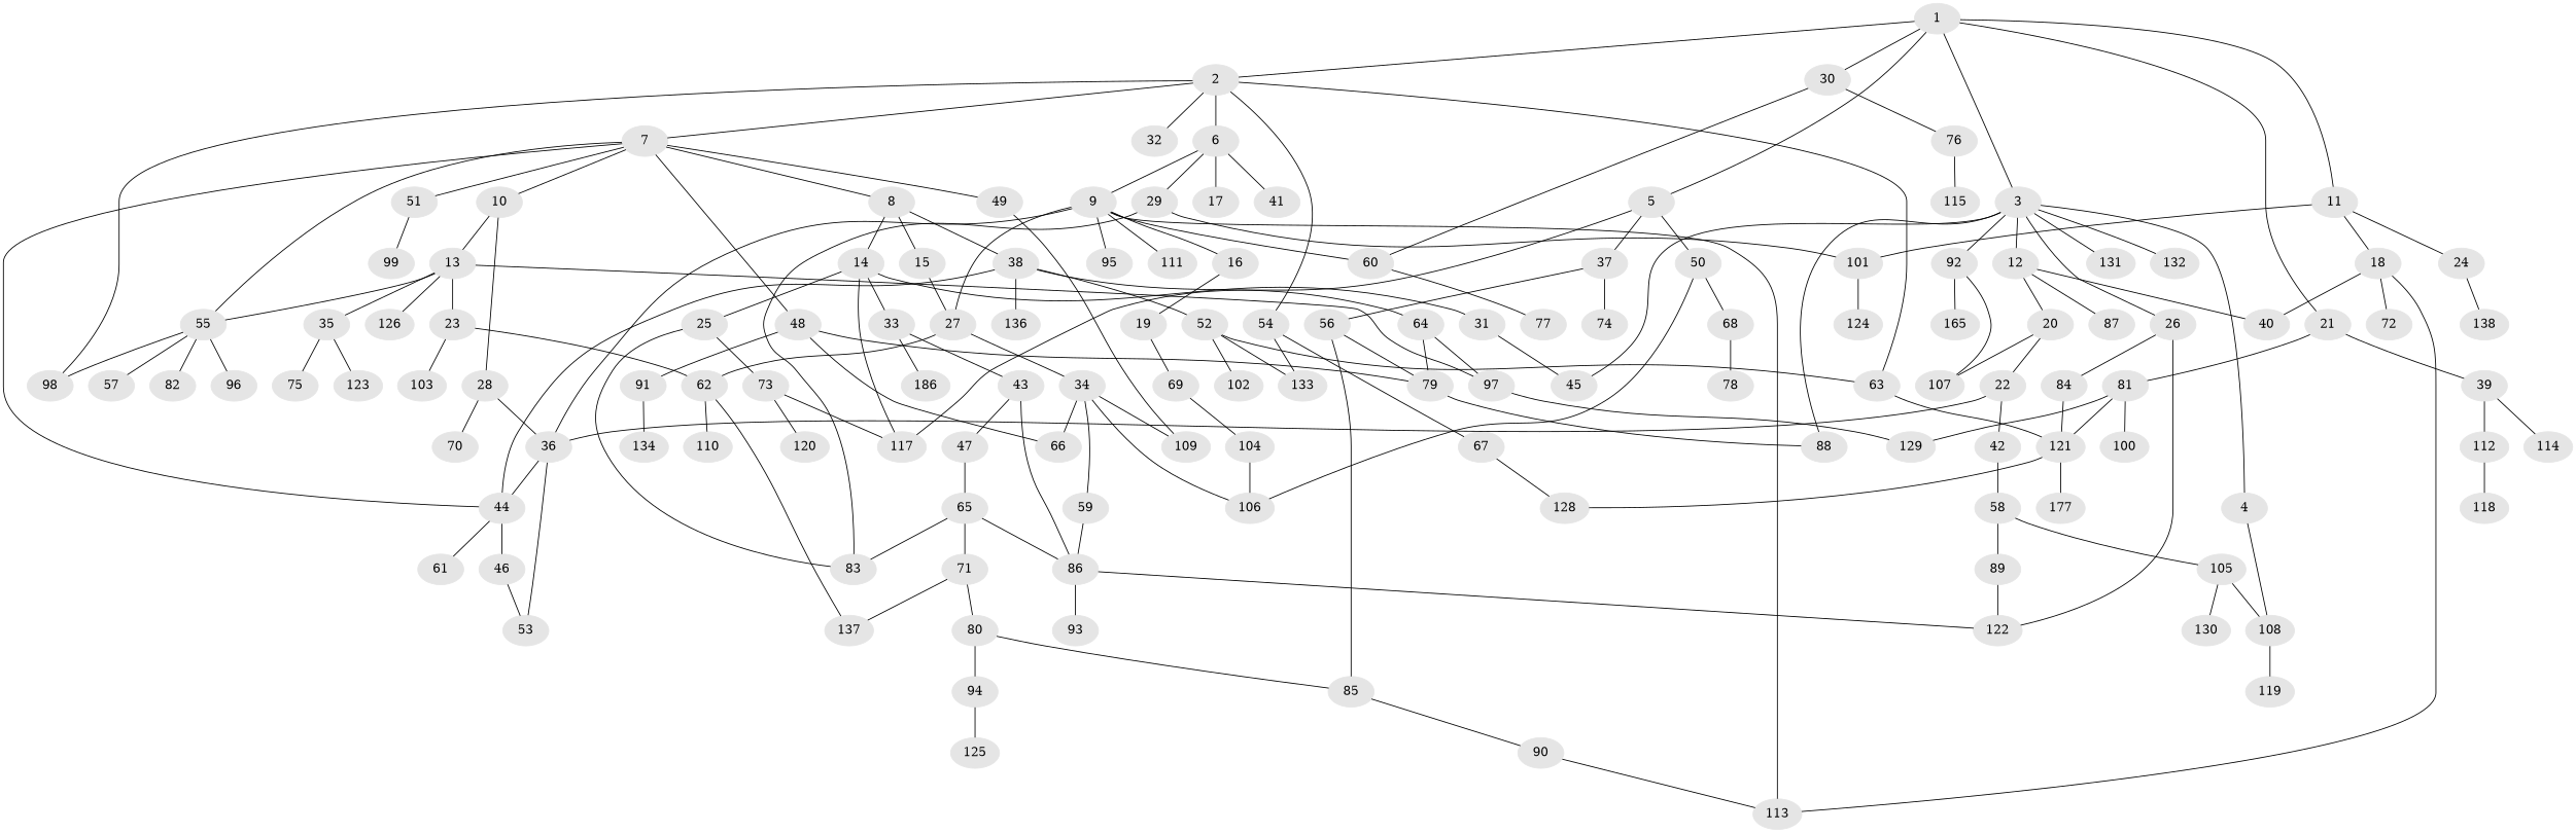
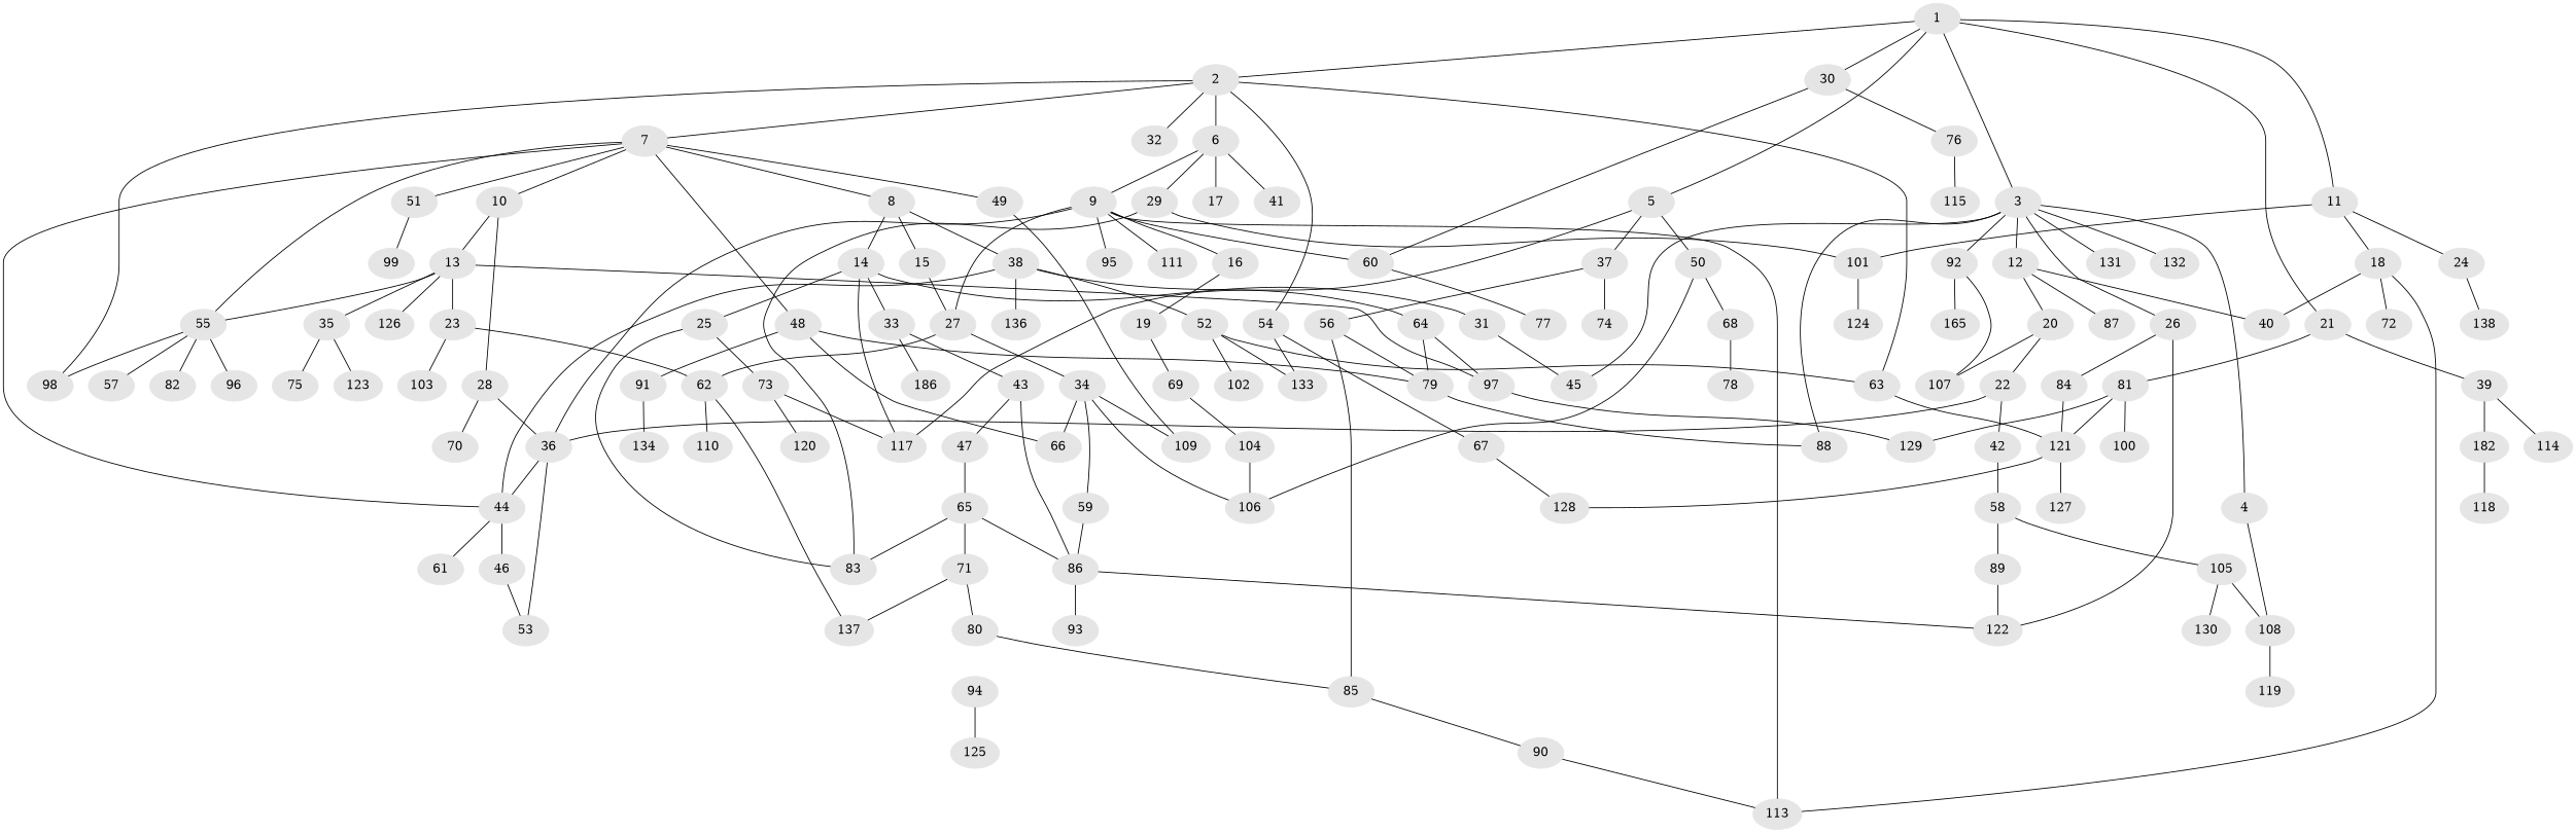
  graph {
    node [color=gray90 style=filled]
    1
    2
    3
    5
    11
    21
    30
    6
    7
    32
    54
    63
    98
    4
    12
    26
    45
    88
    92
    131
    132
    37
    50
    117
    18
    24
    101
    39
    81
    60
    76
    9
    17
    29
    41
    8
    10
    44
    48
    49
    51
    55
    133
    67
    121
    108
    20
    40
    87
    84
    122
    107
    n53 [label=165]
    119
    56
    74
    106
    68
    16
    27
    36
    95
    111
    113
    83
    14
    15
    38
    13
    28
    46
    61
    66
    79
    91
    109
    99
    57
    82
    96
    25
    31
    33
    52
    64
    136
    19
    62
    34
    53
    77
    23
    35
    97
    126
    70
    72
    138
    124
    22
    103
    75
    123
    129
    73
    43
    n107 [label=186]
    69
    104
    42
-   112
+   112 [label=182]
    114
    100
    58
    110
    137
    120
    59
    115
    47
    86
    85
    102
    118
    89
    105
    65
    93
    71
    134
    78
    128
    90
    130
-   127 [label=177]
+   127
    80
    94
    125
    1 -- 2
    1 -- 3
    1 -- 5
    1 -- 11
    1 -- 21
    1 -- 30
    2 -- 6
    2 -- 7
    2 -- 32
    2 -- 54
    2 -- 63
    2 -- 98
    3 -- 4
    3 -- 12
    3 -- 26
    3 -- 45
    3 -- 88
    3 -- 92
    3 -- 131
    3 -- 132
    5 -- 37
    5 -- 50
    5 -- 117
    11 -- 18
    11 -- 24
    11 -- 101
    21 -- 39
    21 -- 81
    30 -- 60
    30 -- 76
    6 -- 9
    6 -- 17
    6 -- 29
    6 -- 41
    7 -- 8
    7 -- 10
    7 -- 44
    7 -- 48
    7 -- 49
    7 -- 51
    7 -- 55
    54 -- 133
    54 -- 67
    63 -- 121
    4 -- 108
    12 -- 20
    12 -- 40
    12 -- 87
    26 -- 84
    26 -- 122
    92 -- 107
    92 -- n53
    37 -- 56
    37 -- 74
    50 -- 106
    50 -- 68
    18 -- 40
    18 -- 113
    18 -- 72
    24 -- 138
    101 -- 124
    39 -- 112
    39 -- 114
    81 -- 121
    81 -- 129
    81 -- 100
    60 -- 77
    76 -- 115
    9 -- 60
    9 -- 16
    9 -- 27
    9 -- 36
    9 -- 95
    9 -- 111
    9 -- 113
    29 -- 101
    29 -- 83
    8 -- 14
    8 -- 15
    8 -- 38
    10 -- 13
    10 -- 28
    44 -- 46
    44 -- 61
    48 -- 66
    48 -- 79
    48 -- 91
    49 -- 109
    51 -- 99
    55 -- 98
    55 -- 57
    55 -- 82
    55 -- 96
    67 -- 128
    121 -- 128
    121 -- 127
    108 -- 119
    20 -- 107
    20 -- 22
    84 -- 121
    56 -- 79
    56 -- 85
    68 -- 78
    16 -- 19
    27 -- 62
    27 -- 34
    36 -- 44
    36 -- 53
    14 -- 117
    14 -- 25
    14 -- 31
    14 -- 33
    15 -- 27
    38 -- 44
    38 -- 52
    38 -- 64
    38 -- 136
    13 -- 55
    13 -- 23
    13 -- 35
    13 -- 97
    13 -- 126
    28 -- 36
    28 -- 70
    46 -- 53
    79 -- 88
    91 -- 134
    25 -- 83
    25 -- 73
    31 -- 45
    33 -- 43
    33 -- n107
    52 -- 63
    52 -- 133
    52 -- 102
    64 -- 79
    64 -- 97
    19 -- 69
    62 -- 110
    62 -- 137
    34 -- 106
    34 -- 66
    34 -- 109
    34 -- 59
    23 -- 62
    23 -- 103
    35 -- 75
    35 -- 123
    97 -- 129
    22 -- 36
    22 -- 42
    73 -- 117
    73 -- 120
    43 -- 47
    43 -- 86
    69 -- 104
    104 -- 106
    42 -- 58
    112 -- 118
    58 -- 89
    58 -- 105
    59 -- 86
    47 -- 65
    86 -- 122
    86 -- 93
    85 -- 90
    89 -- 122
    105 -- 108
    105 -- 130
    65 -- 83
    65 -- 86
    65 -- 71
    71 -- 137
    71 -- 80
    90 -- 113
    80 -- 85
-   80 -- 94
    94 -- 125
  }
